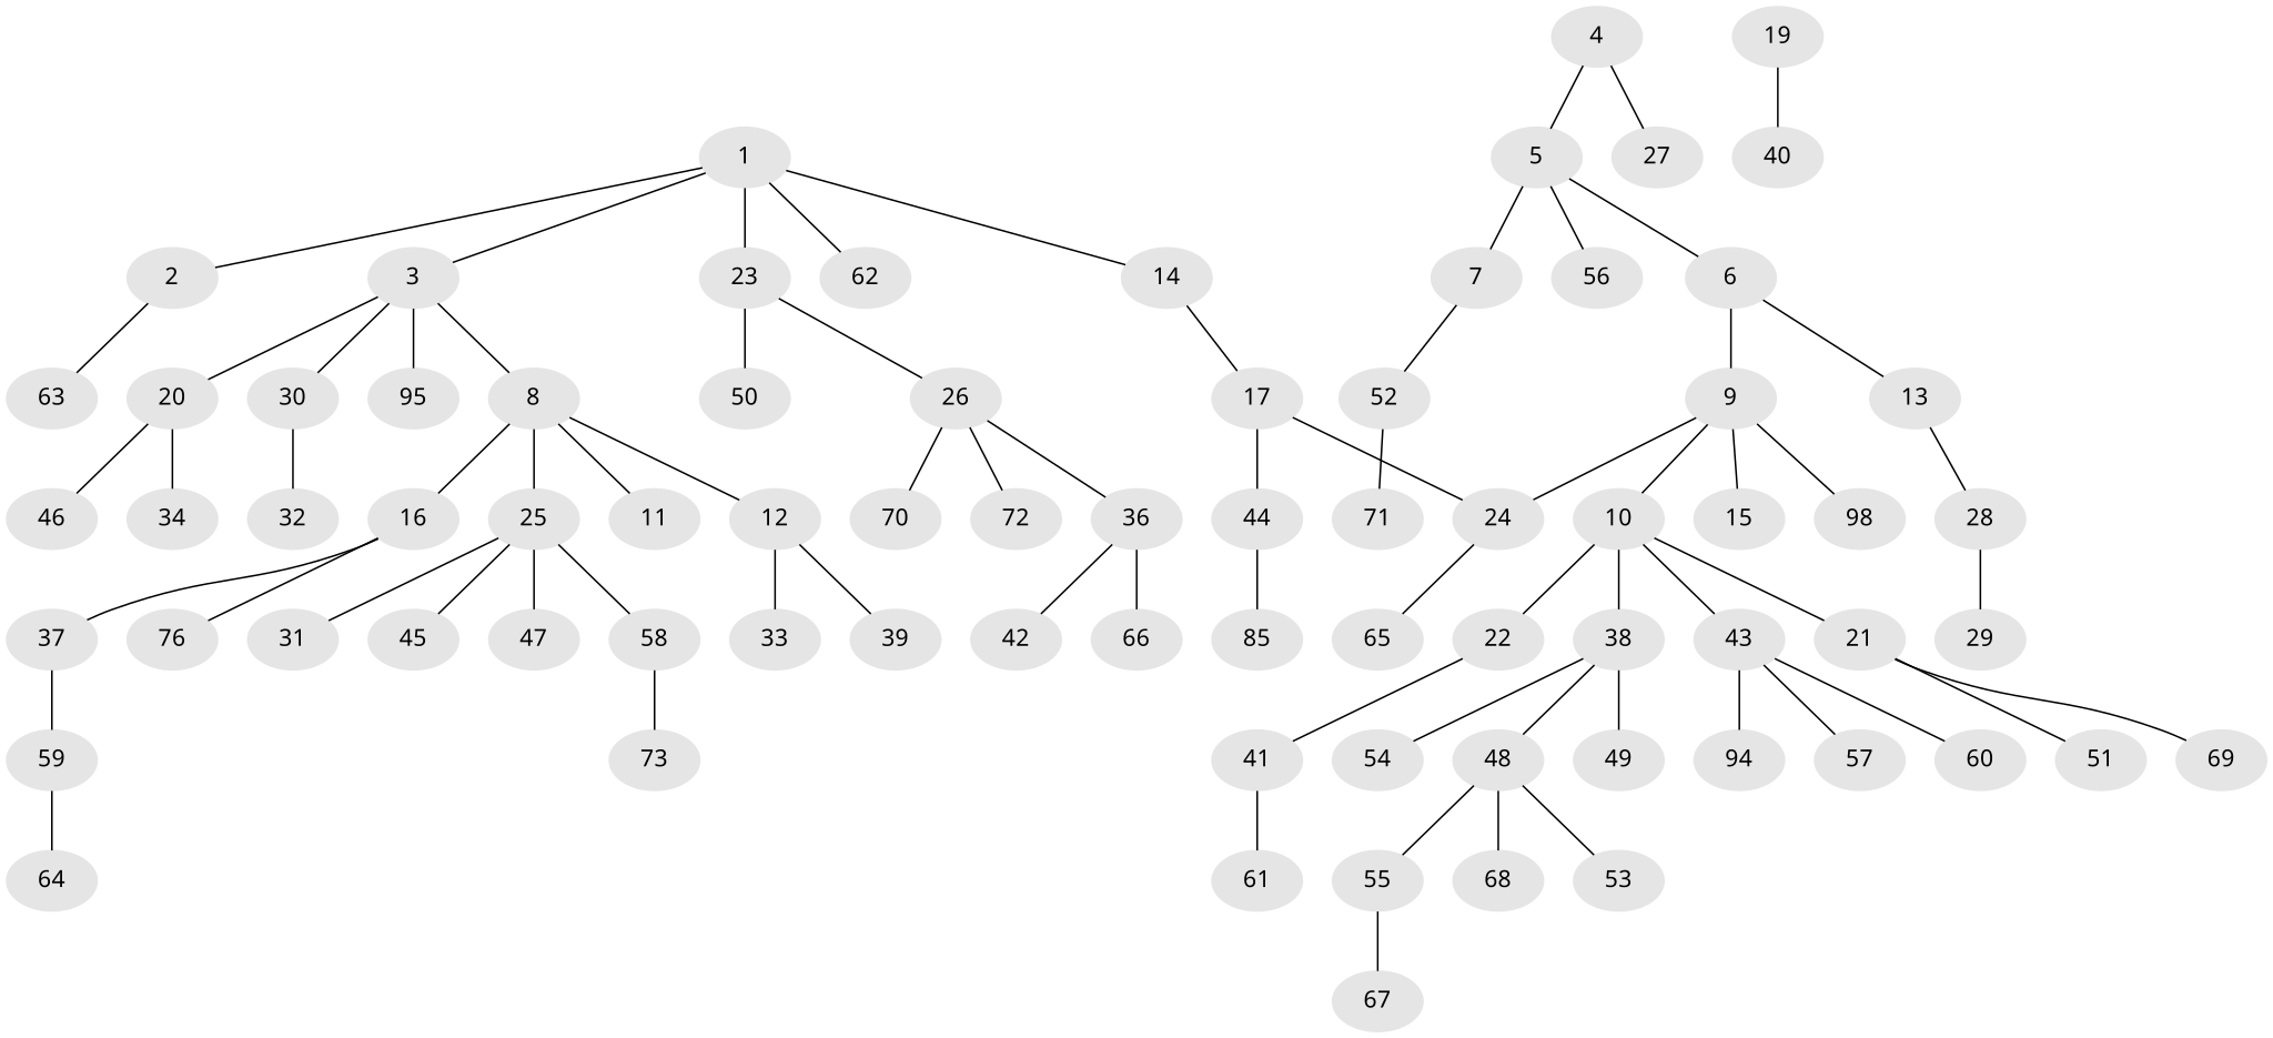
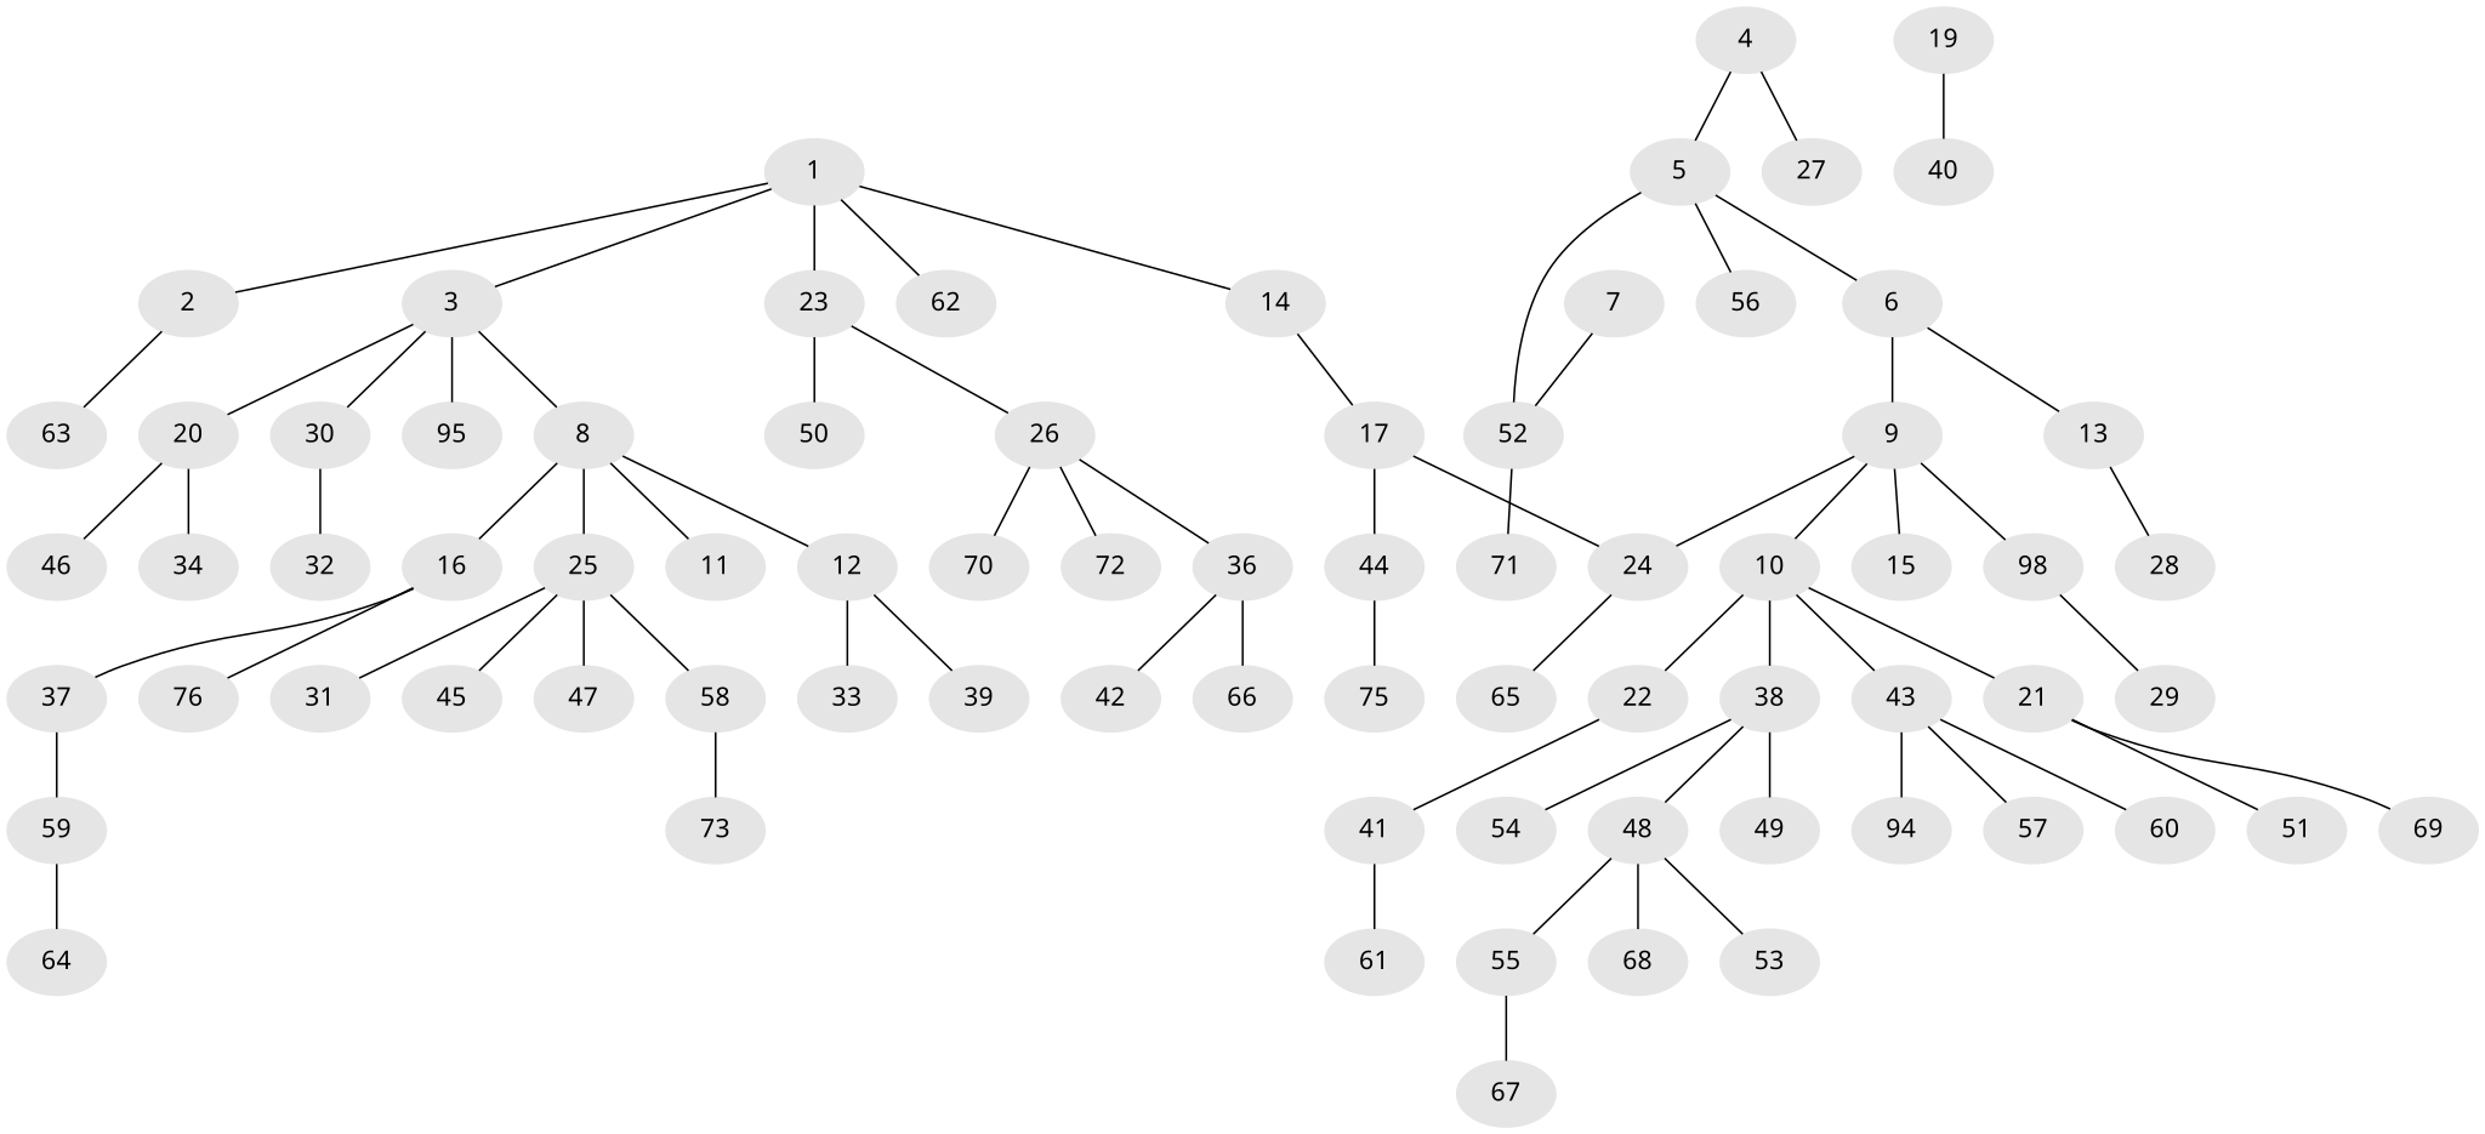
  graph {
    fontname="Noto Sans"
    node [color=gray90 fontname="Noto Sans" style=filled]
    edge [fontname="Noto Sans"]
    1
    2
    3
    14
    23
    62
    63
    8
    20
    30
    n11 [label=95]
    17
    26
    50
    4
    5
    27
    11
    12
    16
    25
    34
    46
    32
    6
    7
    56
    9
    13
    52
    10
    15
    n33 [label=98]
    24
    28
    71
    33
    39
    37
    76
    31
    45
    47
    58
    21
    22
    38
    43
    19
    40
    65
    51
    69
    41
    48
    49
    54
    57
    60
    n60 [label=94]
    29
    44
    59
-   75 [label=85]
+   75
    61
    36
    70
    72
    73
    42
    66
    64
    53
    55
    68
    67
    1 -- 2
    1 -- 3
    1 -- 14
    1 -- 23
    1 -- 62
    2 -- 63
    3 -- 8
    3 -- 20
    3 -- 30
    3 -- n11
    14 -- 17
    23 -- 26
    23 -- 50
    8 -- 11
    8 -- 12
    8 -- 16
    8 -- 25
    20 -- 34
    20 -- 46
    30 -- 32
    17 -- 24
    17 -- 44
    26 -- 36
    26 -- 70
    26 -- 72
    4 -- 5
    4 -- 27
    5 -- 6
-   5 -- 7
+   5 -- 52
    5 -- 56
    12 -- 33
    12 -- 39
    16 -- 37
    16 -- 76
    25 -- 31
    25 -- 45
    25 -- 47
    25 -- 58
    6 -- 9
    6 -- 13
    7 -- 52
    9 -- 10
    9 -- 15
    9 -- n33
    9 -- 24
    13 -- 28
    52 -- 71
    10 -- 21
    10 -- 22
    10 -- 38
    10 -- 43
    24 -- 65
-   28 -- 29
+   n33 -- 29
    37 -- 59
    58 -- 73
    21 -- 51
    21 -- 69
    22 -- 41
    38 -- 48
    38 -- 49
    38 -- 54
    43 -- 57
    43 -- 60
    43 -- n60
    19 -- 40
    41 -- 61
    48 -- 53
    48 -- 55
    48 -- 68
    44 -- 75
    59 -- 64
    36 -- 42
    36 -- 66
    55 -- 67
  }
